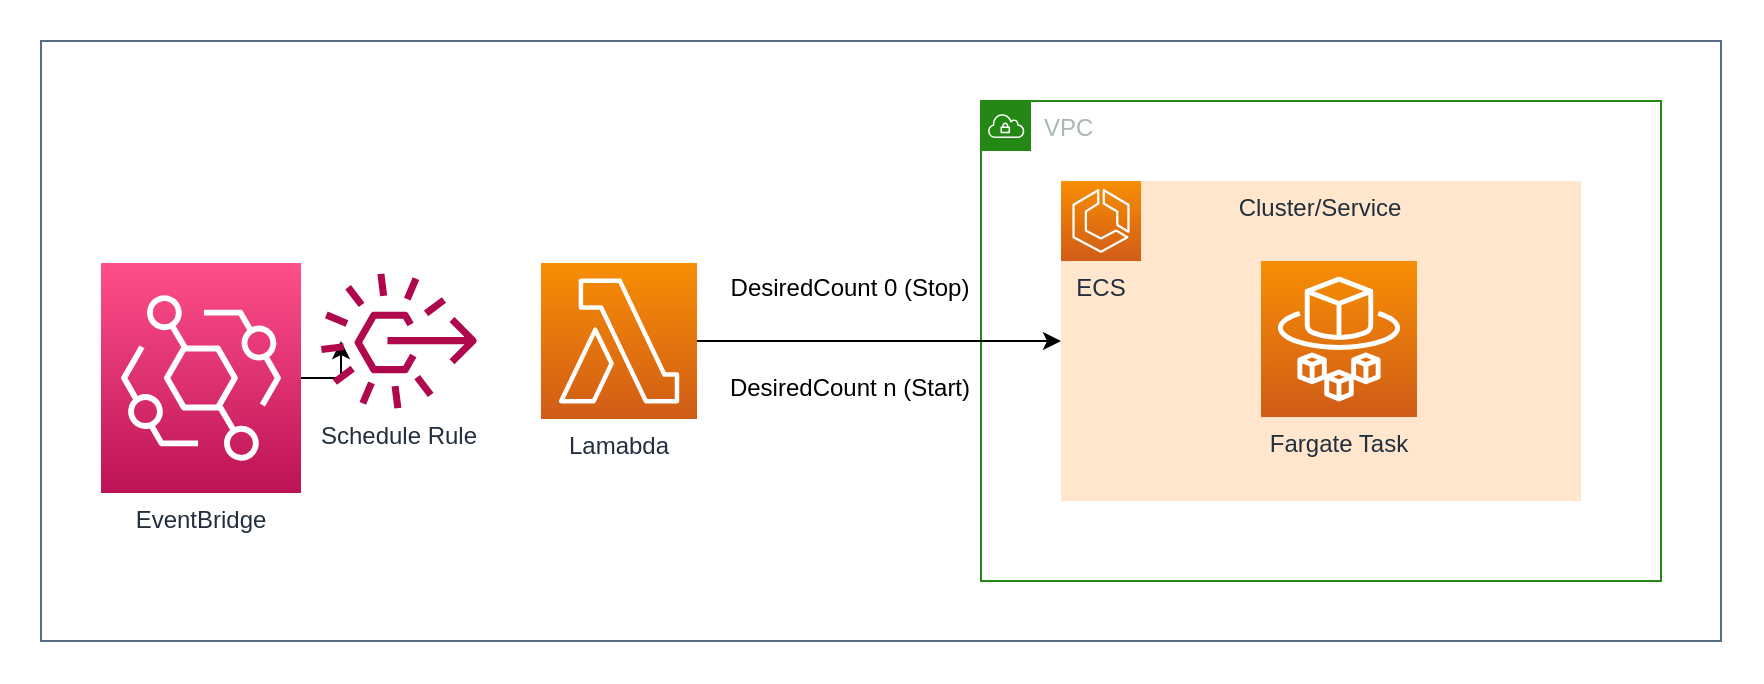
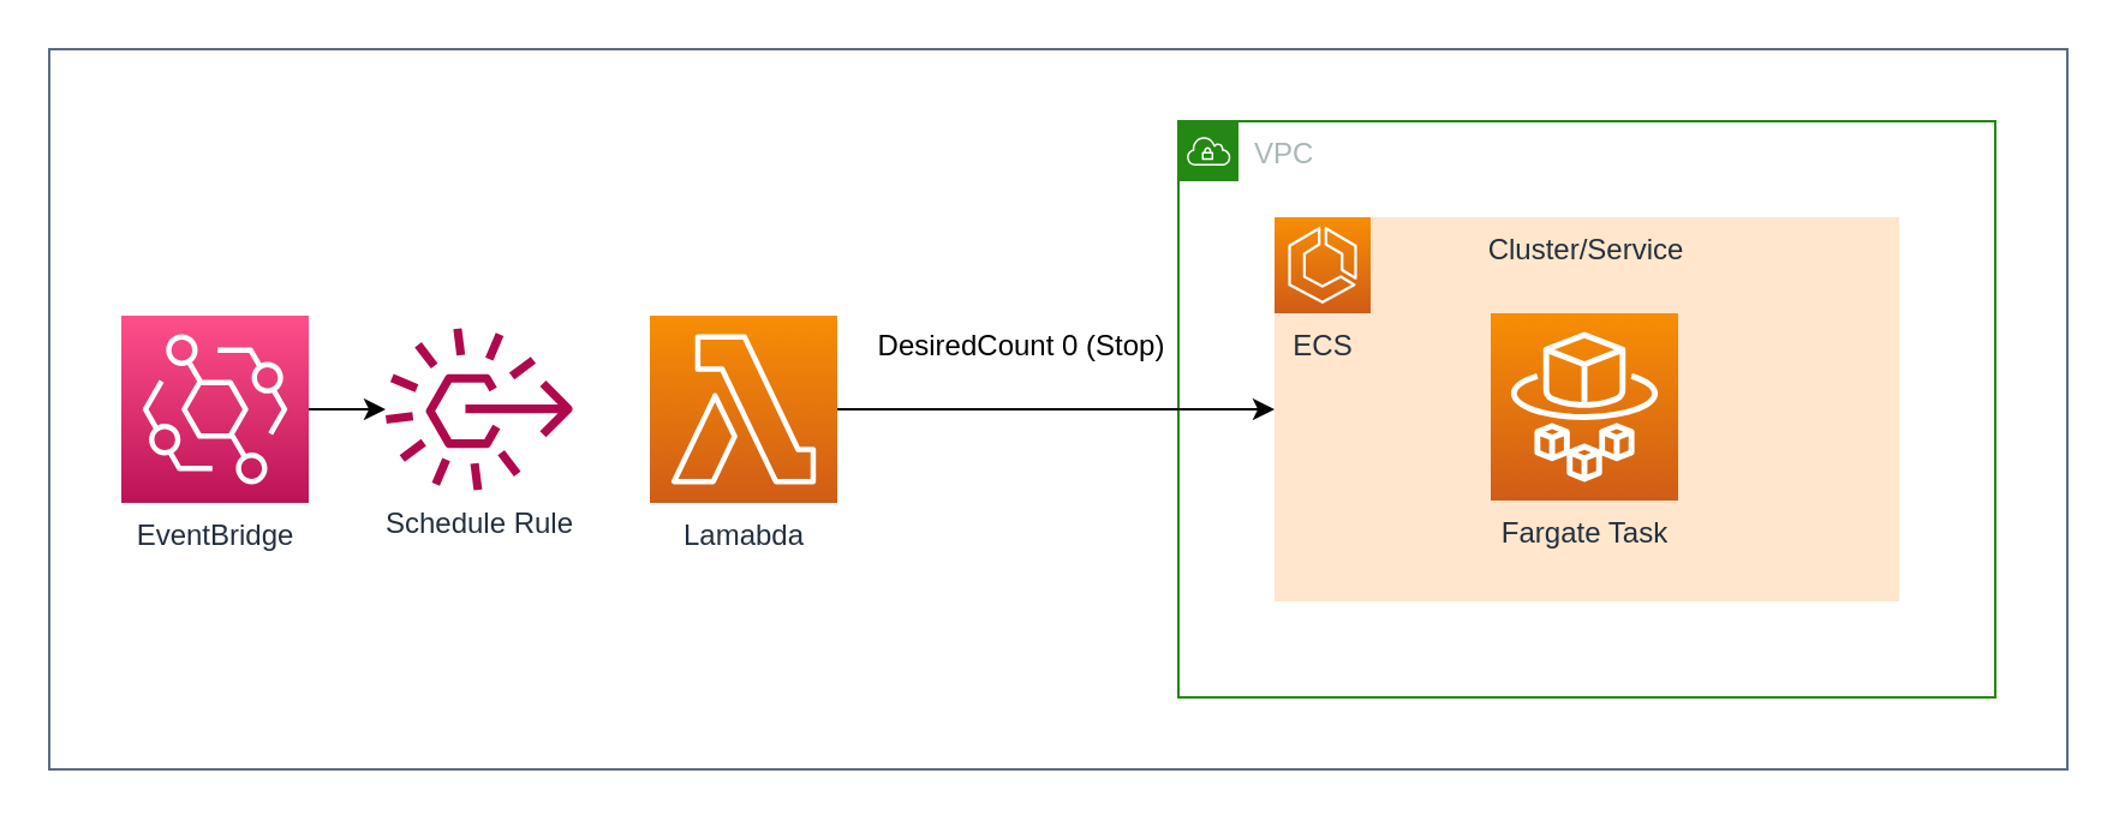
  <mxCell id="0" />
  <mxCell id="1" parent="0" />
  <mxCell id="2" style="edgeStyle=orthogonalEdgeStyle;rounded=0;orthogonalLoop=1;jettySize=auto;html=1;" parent="1" source="3" target="4" edge="1"><mxGeometry relative="1" as="geometry" /></mxCell>
- <mxCell id="3" value="EventBridge" style="sketch=0;points=[[0,0,0],[0.25,0,0],[0.5,0,0],[0.75,0,0],[1,0,0],[0,1,0],[0.25,1,0],[0.5,1,0],[0.75,1,0],[1,1,0],[0,0.25,0],[0,0.5,0],[0,0.75,0],[1,0.25,0],[1,0.5,0],[1,0.75,0]];outlineConnect=0;fontColor=#232F3E;gradientColor=#FF4F8B;gradientDirection=north;fillColor=#BC1356;strokeColor=#ffffff;dashed=0;verticalLabelPosition=bottom;verticalAlign=top;align=center;html=1;fontSize=12;fontStyle=0;aspect=fixed;shape=mxgraph.aws4.resourceIcon;resIcon=mxgraph.aws4.eventbridge;" parent="1" vertex="1"><mxGeometry x="50" y="131" width="100" height="115" as="geometry" /></mxCell>
+ <mxCell id="3" value="EventBridge" style="sketch=0;points=[[0,0,0],[0.25,0,0],[0.5,0,0],[0.75,0,0],[1,0,0],[0,1,0],[0.25,1,0],[0.5,1,0],[0.75,1,0],[1,1,0],[0,0.25,0],[0,0.5,0],[0,0.75,0],[1,0.25,0],[1,0.5,0],[1,0.75,0]];outlineConnect=0;fontColor=#232F3E;gradientColor=#FF4F8B;gradientDirection=north;fillColor=#BC1356;strokeColor=#ffffff;dashed=0;verticalLabelPosition=bottom;verticalAlign=top;align=center;html=1;fontSize=12;fontStyle=0;aspect=fixed;shape=mxgraph.aws4.resourceIcon;resIcon=mxgraph.aws4.eventbridge;" parent="1" vertex="1"><mxGeometry x="50" y="131" width="78" height="78" as="geometry" /></mxCell>
  <mxCell id="4" value="Schedule Rule" style="sketch=0;outlineConnect=0;fontColor=#232F3E;gradientColor=none;fillColor=#B0084D;strokeColor=none;dashed=0;verticalLabelPosition=bottom;verticalAlign=top;align=center;html=1;fontSize=12;fontStyle=0;aspect=fixed;pointerEvents=1;shape=mxgraph.aws4.rule_3;" parent="1" vertex="1"><mxGeometry x="160" y="136" width="78" height="68" as="geometry" /></mxCell>
  <mxCell id="5" value="Lamabda" style="sketch=0;points=[[0,0,0],[0.25,0,0],[0.5,0,0],[0.75,0,0],[1,0,0],[0,1,0],[0.25,1,0],[0.5,1,0],[0.75,1,0],[1,1,0],[0,0.25,0],[0,0.5,0],[0,0.75,0],[1,0.25,0],[1,0.5,0],[1,0.75,0]];outlineConnect=0;fontColor=#232F3E;gradientColor=#F78E04;gradientDirection=north;fillColor=#D05C17;strokeColor=#ffffff;dashed=0;verticalLabelPosition=bottom;verticalAlign=top;align=center;html=1;fontSize=12;fontStyle=0;aspect=fixed;shape=mxgraph.aws4.resourceIcon;resIcon=mxgraph.aws4.lambda;" parent="1" vertex="1"><mxGeometry x="270" y="131" width="78" height="78" as="geometry" /></mxCell>
  <mxCell id="6" value="VPC" style="points=[[0,0],[0.25,0],[0.5,0],[0.75,0],[1,0],[1,0.25],[1,0.5],[1,0.75],[1,1],[0.75,1],[0.5,1],[0.25,1],[0,1],[0,0.75],[0,0.5],[0,0.25]];outlineConnect=0;gradientColor=none;html=1;whiteSpace=wrap;fontSize=12;fontStyle=0;container=1;pointerEvents=0;collapsible=0;recursiveResize=0;shape=mxgraph.aws4.group;grIcon=mxgraph.aws4.group_vpc;strokeColor=#248814;fillColor=none;verticalAlign=top;align=left;spacingLeft=30;fontColor=#AAB7B8;dashed=0;" parent="1" vertex="1"><mxGeometry x="490" y="50" width="340" height="240" as="geometry" /></mxCell>
  <mxCell id="7" value="Cluster/Service" style="fillColor=#ffe6cc;strokeColor=none;dashed=0;verticalAlign=top;fontStyle=0;fontColor=#232F3D;" parent="6" vertex="1"><mxGeometry x="40" y="40" width="260" height="160" as="geometry" /></mxCell>
- <mxCell id="8" value="Fargate Task" style="sketch=0;points=[[0,0,0],[0.25,0,0],[0.5,0,0],[0.75,0,0],[1,0,0],[0,1,0],[0.25,1,0],[0.5,1,0],[0.75,1,0],[1,1,0],[0,0.25,0],[0,0.5,0],[0,0.75,0],[1,0.25,0],[1,0.5,0],[1,0.75,0]];outlineConnect=0;fontColor=#232F3E;gradientColor=#F78E04;gradientDirection=north;fillColor=#D05C17;strokeColor=#ffffff;dashed=0;verticalLabelPosition=bottom;verticalAlign=top;align=center;html=1;fontSize=12;fontStyle=0;aspect=fixed;shape=mxgraph.aws4.resourceIcon;resIcon=mxgraph.aws4.fargate;" parent="6" vertex="1"><mxGeometry x="140" y="80" width="78" height="78" as="geometry" /></mxCell>
+ <mxCell id="8" value="Fargate Task" style="sketch=0;points=[[0,0,0],[0.25,0,0],[0.5,0,0],[0.75,0,0],[1,0,0],[0,1,0],[0.25,1,0],[0.5,1,0],[0.75,1,0],[1,1,0],[0,0.25,0],[0,0.5,0],[0,0.75,0],[1,0.25,0],[1,0.5,0],[1,0.75,0]];outlineConnect=0;fontColor=#232F3E;gradientColor=#F78E04;gradientDirection=north;fillColor=#D05C17;strokeColor=#ffffff;dashed=0;verticalLabelPosition=bottom;verticalAlign=top;align=center;html=1;fontSize=12;fontStyle=0;aspect=fixed;shape=mxgraph.aws4.resourceIcon;resIcon=mxgraph.aws4.fargate;" parent="6" vertex="1"><mxGeometry x="130" y="80" width="78" height="78" as="geometry" /></mxCell>
  <mxCell id="9" value="ECS" style="sketch=0;points=[[0,0,0],[0.25,0,0],[0.5,0,0],[0.75,0,0],[1,0,0],[0,1,0],[0.25,1,0],[0.5,1,0],[0.75,1,0],[1,1,0],[0,0.25,0],[0,0.5,0],[0,0.75,0],[1,0.25,0],[1,0.5,0],[1,0.75,0]];outlineConnect=0;fontColor=#232F3E;gradientColor=#F78E04;gradientDirection=north;fillColor=#D05C17;strokeColor=#ffffff;dashed=0;verticalLabelPosition=bottom;verticalAlign=top;align=center;html=1;fontSize=12;fontStyle=0;aspect=fixed;shape=mxgraph.aws4.resourceIcon;resIcon=mxgraph.aws4.ecs;" parent="1" vertex="1"><mxGeometry x="530" y="90" width="40" height="40" as="geometry" /></mxCell>
  <mxCell id="10" style="edgeStyle=orthogonalEdgeStyle;rounded=0;orthogonalLoop=1;jettySize=auto;html=1;" parent="1" source="5" edge="1"><mxGeometry relative="1" as="geometry"><mxPoint x="530" y="170" as="targetPoint" /></mxGeometry></mxCell>
  <mxCell id="11" value="DesiredCount 0 (Stop)" style="text;strokeColor=none;align=center;fillColor=none;html=1;verticalAlign=middle;whiteSpace=wrap;rounded=0;" parent="1" vertex="1"><mxGeometry x="360" y="129" width="130" height="30" as="geometry" /></mxCell>
- <mxCell id="12" value="DesiredCount n (Start)" style="text;strokeColor=none;align=center;fillColor=none;html=1;verticalAlign=middle;whiteSpace=wrap;rounded=0;" parent="1" vertex="1"><mxGeometry x="360" y="179" width="130" height="30" as="geometry" /></mxCell>
  <mxCell id="13" value="" style="fillColor=none;strokeColor=#5A6C86;verticalAlign=top;fontStyle=0;fontColor=#5A6C86;" parent="1" vertex="1"><mxGeometry x="20" y="20" width="840" height="300" as="geometry" /></mxCell>
